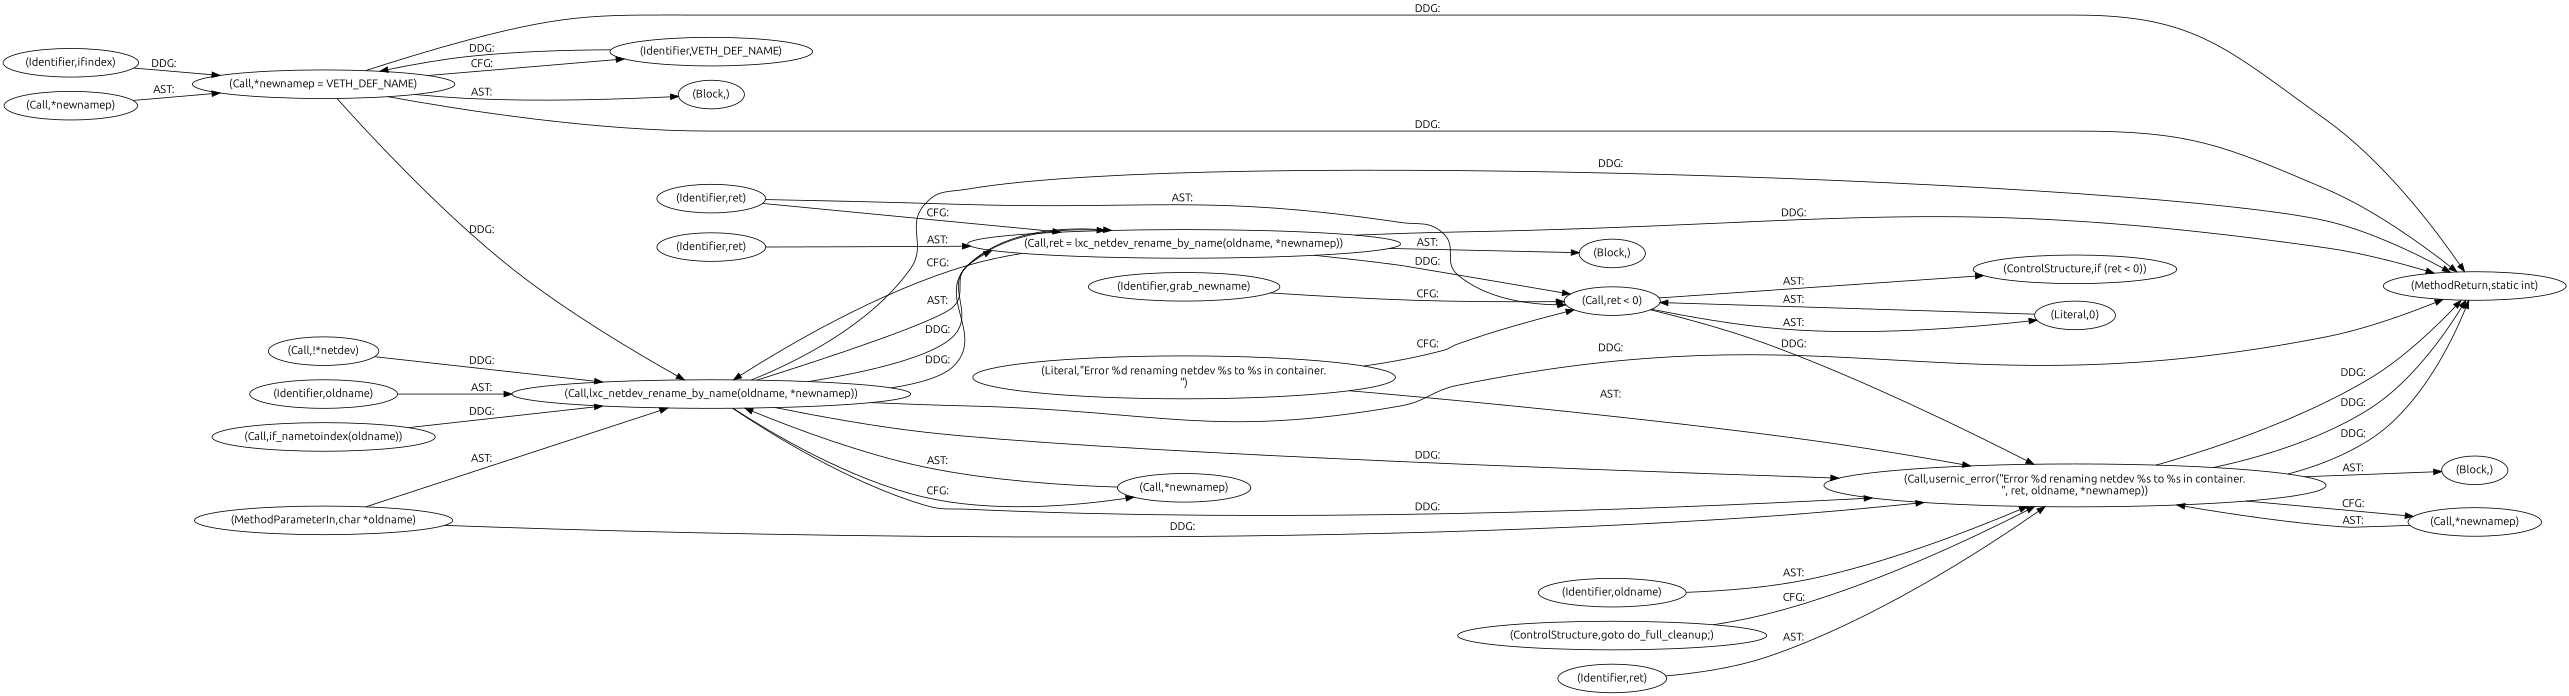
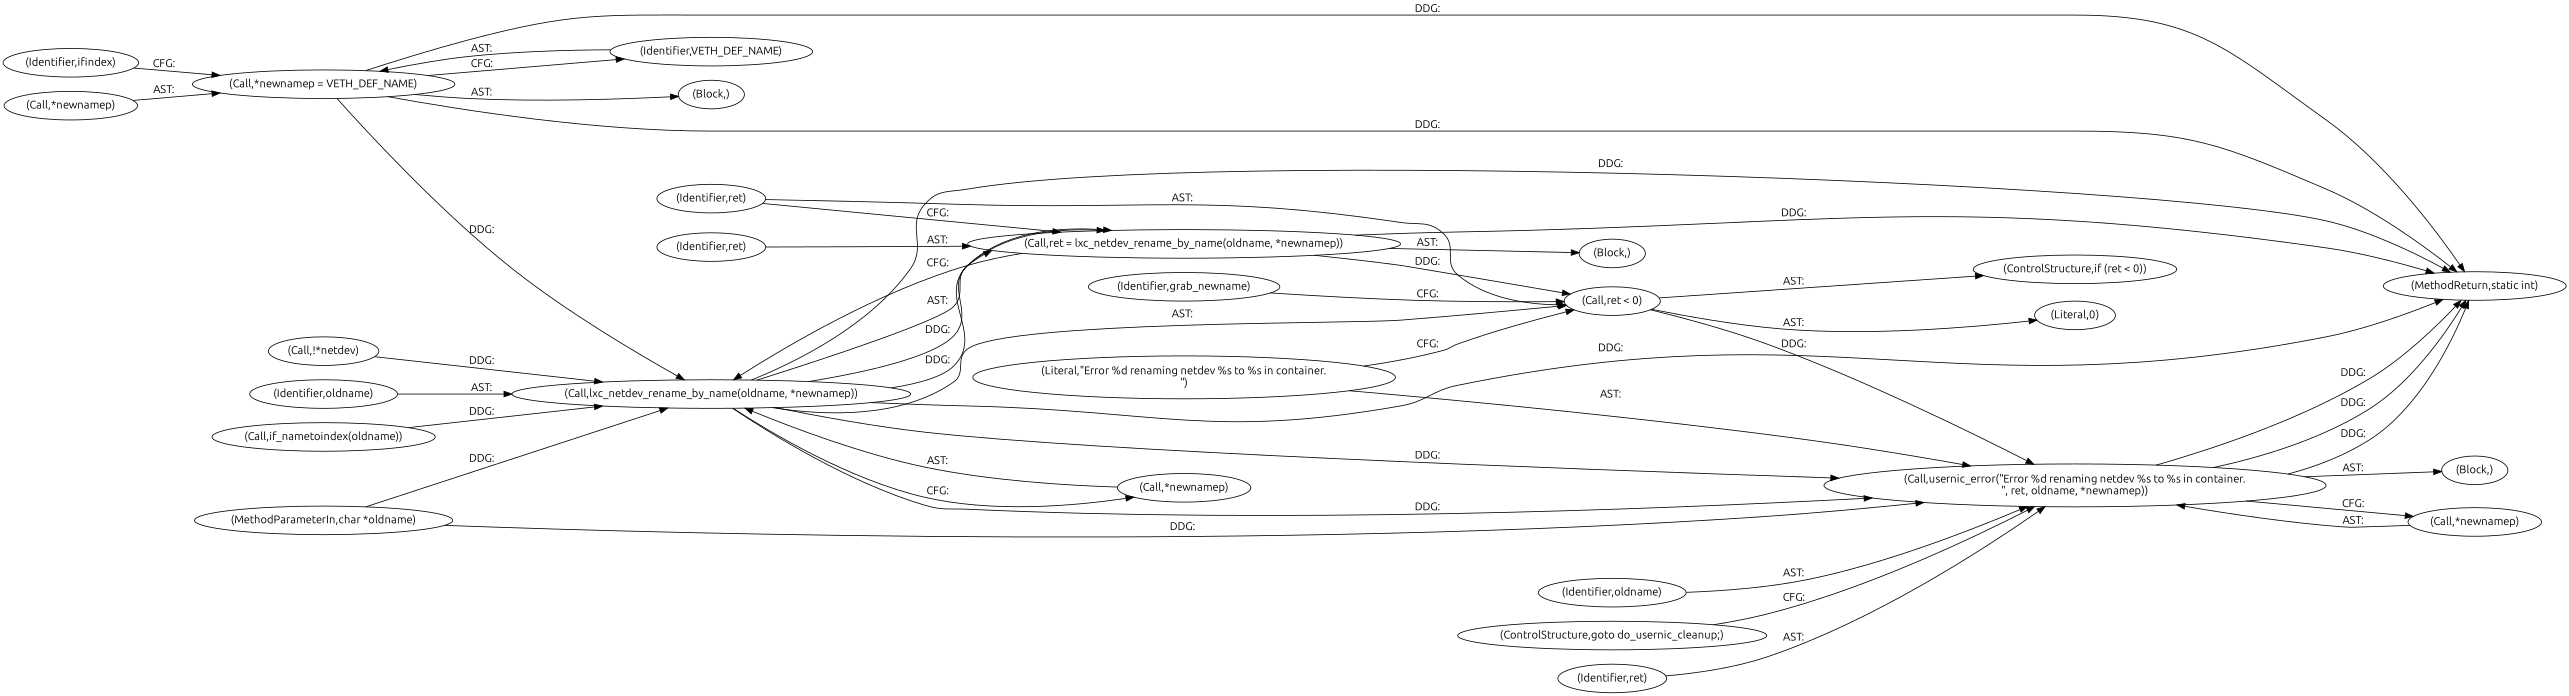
  digraph {
    fontname=Ubuntu
    rankdir=LR
    node [fontname=Ubuntu]
    edge [fontname=Ubuntu]
    n1 [label="(Call,*newnamep = VETH_DEF_NAME)"]
    n2 [label="(Call,lxc_netdev_rename_by_name(oldname, *newnamep))"]
    n3 [label="(MethodReturn,static int)"]
    n4 [label="(Identifier,VETH_DEF_NAME)"]
    n5 [label="(Block,)"]
    n6 [label="(Call,ret = lxc_netdev_rename_by_name(oldname, *newnamep))"]
    n7 [label="(Call,usernic_error(\"Error %d renaming netdev %s to %s in container.\n\", ret, oldname, *newnamep))"]
    n8 [label="(Call,*newnamep)"]
    n9 [label="(Call,ret < 0)"]
    n10 [label="(Block,)"]
    n11 [label="(Block,)"]
    n12 [label="(Call,*newnamep)"]
    n13 [label="(ControlStructure,if (ret < 0))"]
    n14 [label="(Literal,0)"]
    n15 [label="(Call,!*netdev)"]
    n16 [label="(Literal,\"Error %d renaming netdev %s to %s in container.\n\")"]
    n17 [label="(Identifier,grab_newname)"]
    n18 [label="(Identifier,ret)"]
    n19 [label="(Identifier,ifindex)"]
    n20 [label="(Call,*newnamep)"]
    n21 [label="(Identifier,oldname)"]
    n22 [label="(Identifier,oldname)"]
    n23 [label="(Call,if_nametoindex(oldname))"]
-   n24 [label="(ControlStructure,goto do_full_cleanup;)"]
+   n24 [label="(ControlStructure,goto do_usernic_cleanup;)"]
    n25 [label="(Identifier,ret)"]
    n26 [label="(MethodParameterIn,char *oldname)"]
    n27 [label="(Identifier,ret)"]
    n1 -> n2 [label="DDG: "]
    n1 -> n3 [label="DDG: "]
    n1 -> n3 [label="DDG: "]
    n1 -> n4 [label="CFG: "]
    n1 -> n5 [label="AST: "]
    n2 -> n3 [label="DDG: "]
    n2 -> n3 [label="DDG: "]
    n2 -> n6 [label="AST: "]
    n2 -> n6 [label="DDG: "]
    n2 -> n6 [label="DDG: "]
    n2 -> n7 [label="DDG: "]
    n2 -> n7 [label="DDG: "]
    n2 -> n8 [label="CFG: "]
-   n4 -> n1 [label="DDG: "]
+   n4 -> n1 [label="AST: "]
    n6 -> n2 [label="CFG: "]
    n6 -> n3 [label="DDG: "]
    n6 -> n9 [label="DDG: "]
    n6 -> n10 [label="AST: "]
    n7 -> n3 [label="DDG: "]
    n7 -> n3 [label="DDG: "]
    n7 -> n3 [label="DDG: "]
    n7 -> n11 [label="AST: "]
    n7 -> n12 [label="CFG: "]
    n8 -> n2 [label="AST: "]
    n9 -> n7 [label="DDG: "]
    n9 -> n13 [label="AST: "]
    n9 -> n14 [label="AST: "]
    n12 -> n7 [label="AST: "]
-   n14 -> n9 [label="AST: "]
+   n2 -> n9 [label="AST: "]
    n15 -> n2 [label="DDG: "]
    n16 -> n7 [label="AST: "]
    n16 -> n9 [label="CFG: "]
    n17 -> n9 [label="CFG: "]
    n18 -> n6 [label="AST: "]
-   n19 -> n1 [label="DDG: "]
+   n19 -> n1 [label="CFG: "]
    n20 -> n1 [label="AST: "]
    n21 -> n7 [label="AST: "]
    n22 -> n2 [label="AST: "]
    n23 -> n2 [label="DDG: "]
    n24 -> n7 [label="CFG: "]
    n25 -> n7 [label="AST: "]
-   n26 -> n2 [label="AST: "]
+   n26 -> n2 [label="DDG: "]
    n26 -> n7 [label="DDG: "]
    n27 -> n6 [label="CFG: "]
    n27 -> n9 [label="AST: "]
  }
